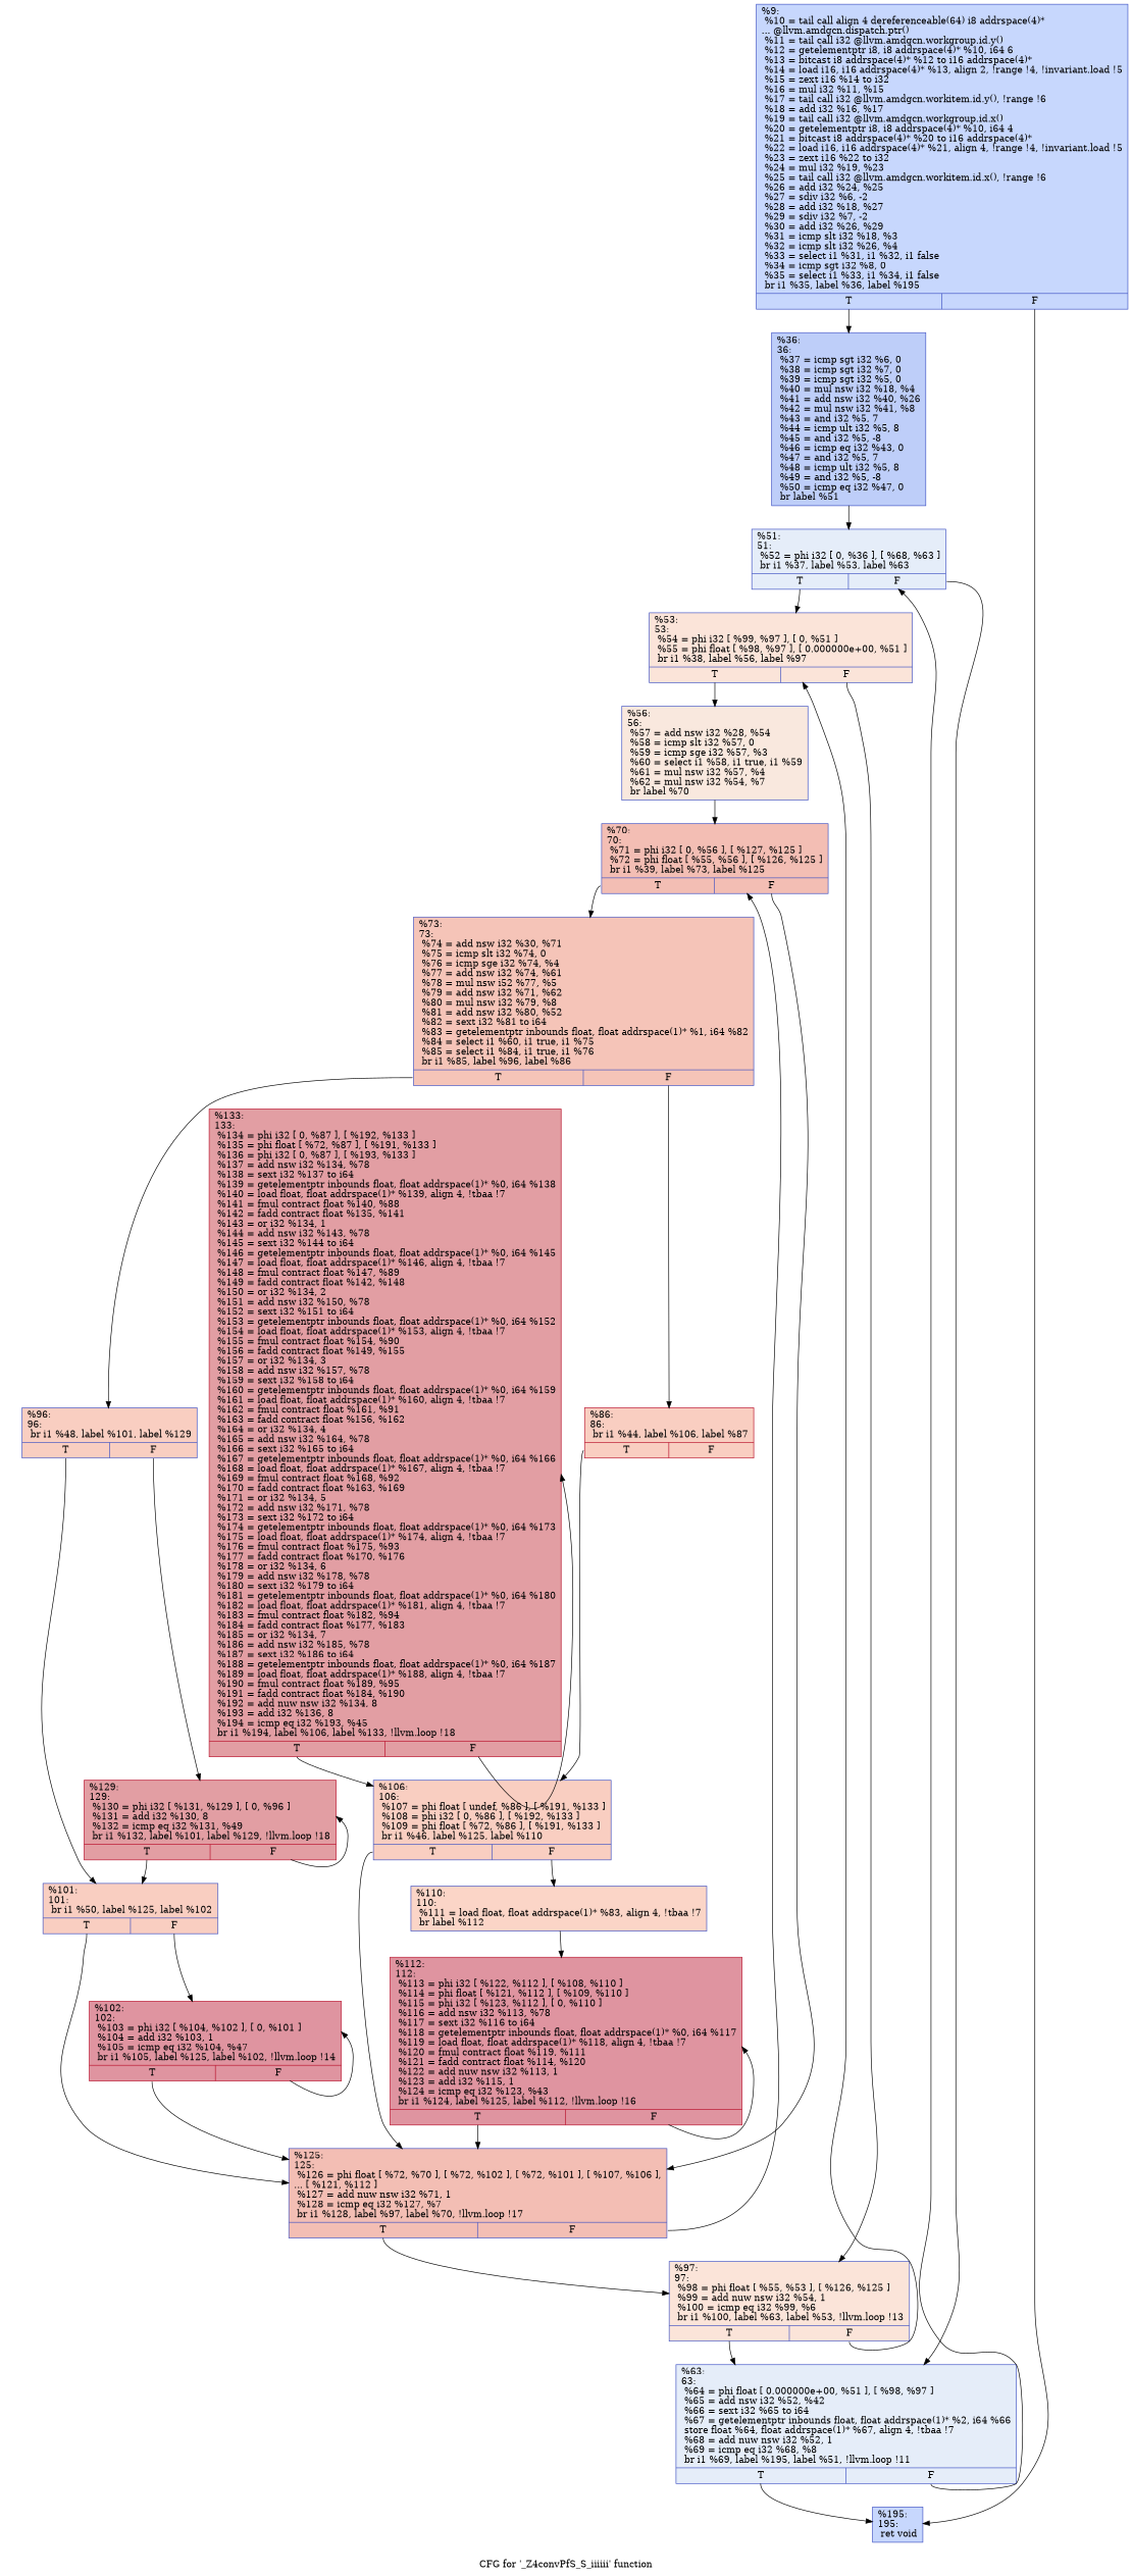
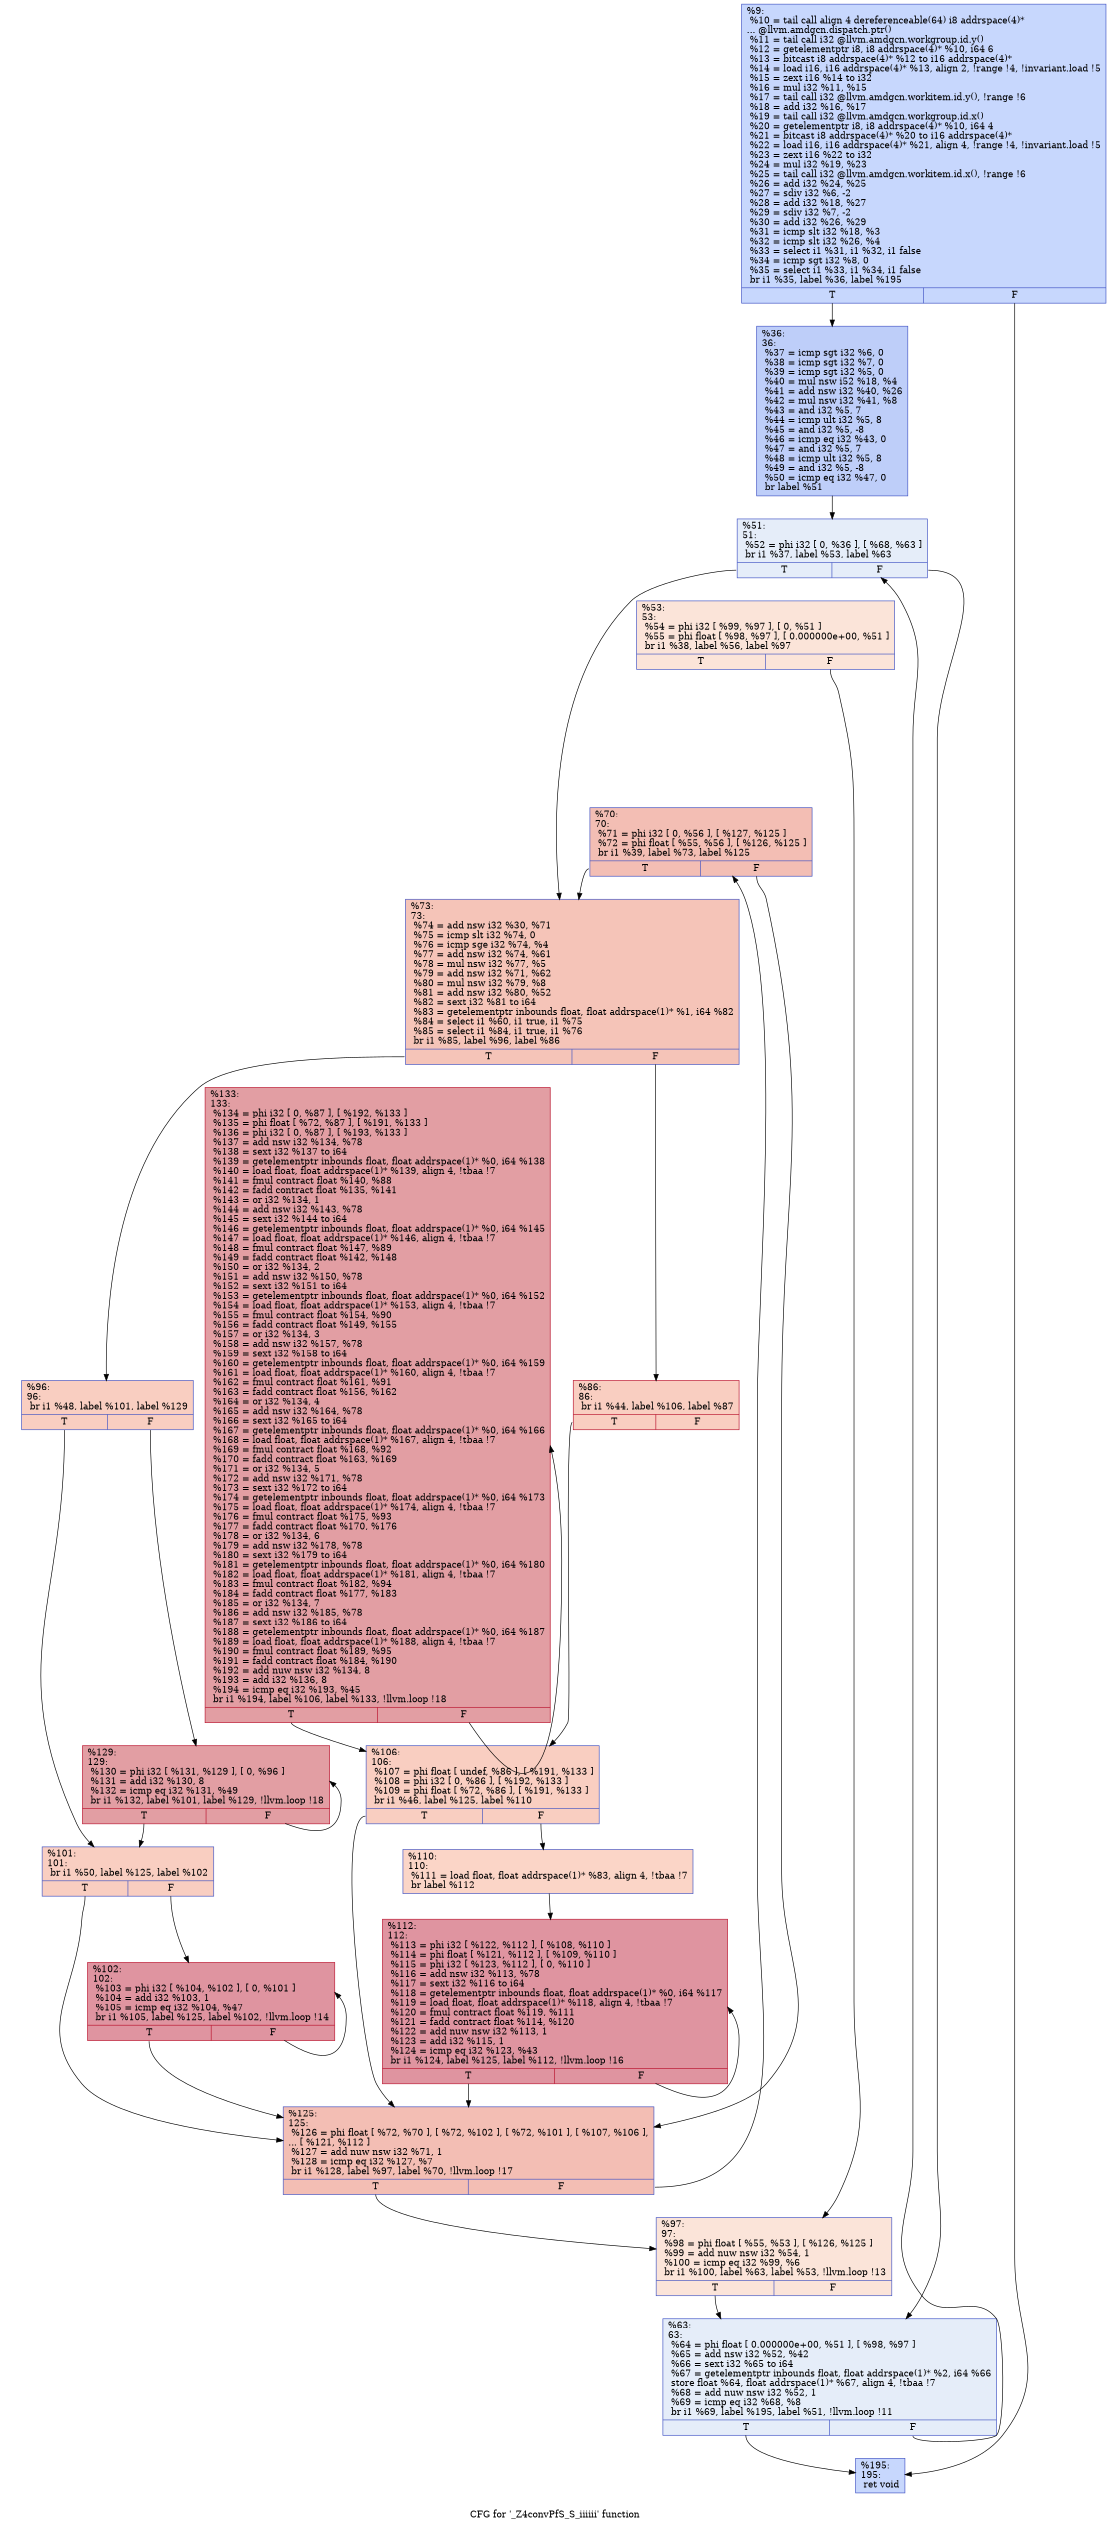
  digraph {
    label="CFG for '_Z4convPfS_S_iiiiii' function"
    node [color="#3d50c3ff" fillcolor="#f2907270" shape=record style=filled]
    edge [tailport=s0]
    n1 [fillcolor="#81a4fb70" label="{%9:\l  %10 = tail call align 4 dereferenceable(64) i8 addrspace(4)*\l... @llvm.amdgcn.dispatch.ptr()\l  %11 = tail call i32 @llvm.amdgcn.workgroup.id.y()\l  %12 = getelementptr i8, i8 addrspace(4)* %10, i64 6\l  %13 = bitcast i8 addrspace(4)* %12 to i16 addrspace(4)*\l  %14 = load i16, i16 addrspace(4)* %13, align 2, !range !4, !invariant.load !5\l  %15 = zext i16 %14 to i32\l  %16 = mul i32 %11, %15\l  %17 = tail call i32 @llvm.amdgcn.workitem.id.y(), !range !6\l  %18 = add i32 %16, %17\l  %19 = tail call i32 @llvm.amdgcn.workgroup.id.x()\l  %20 = getelementptr i8, i8 addrspace(4)* %10, i64 4\l  %21 = bitcast i8 addrspace(4)* %20 to i16 addrspace(4)*\l  %22 = load i16, i16 addrspace(4)* %21, align 4, !range !4, !invariant.load !5\l  %23 = zext i16 %22 to i32\l  %24 = mul i32 %19, %23\l  %25 = tail call i32 @llvm.amdgcn.workitem.id.x(), !range !6\l  %26 = add i32 %24, %25\l  %27 = sdiv i32 %6, -2\l  %28 = add i32 %18, %27\l  %29 = sdiv i32 %7, -2\l  %30 = add i32 %26, %29\l  %31 = icmp slt i32 %18, %3\l  %32 = icmp slt i32 %26, %4\l  %33 = select i1 %31, i1 %32, i1 false\l  %34 = icmp sgt i32 %8, 0\l  %35 = select i1 %33, i1 %34, i1 false\l  br i1 %35, label %36, label %195\l|{<s0>T|<s1>F}}"]
-   n2 [fillcolor="#6c8ff170" label="{%36:\l36:                                               \l  %37 = icmp sgt i32 %6, 0\l  %38 = icmp sgt i32 %7, 0\l  %39 = icmp sgt i32 %5, 0\l  %40 = mul nsw i32 %18, %4\l  %41 = add nsw i32 %40, %26\l  %42 = mul nsw i32 %41, %8\l  %43 = and i32 %5, 7\l  %44 = icmp ult i32 %5, 8\l  %45 = and i32 %5, -8\l  %46 = icmp eq i32 %43, 0\l  %47 = and i32 %5, 7\l  %48 = icmp ult i32 %5, 8\l  %49 = and i32 %5, -8\l  %50 = icmp eq i32 %47, 0\l  br label %51\l}"]
+   n2 [fillcolor="#6c8ff170" label="{%36:\l36:                                               \l  %37 = icmp sgt i32 %6, 0\l  %38 = icmp sgt i32 %7, 0\l  %39 = icmp sgt i32 %5, 0\l  %40 = mul nsw i52 %18, %4\l  %41 = add nsw i32 %40, %26\l  %42 = mul nsw i32 %41, %8\l  %43 = and i32 %5, 7\l  %44 = icmp ult i32 %5, 8\l  %45 = and i32 %5, -8\l  %46 = icmp eq i32 %43, 0\l  %47 = and i32 %5, 7\l  %48 = icmp ult i32 %5, 8\l  %49 = and i32 %5, -8\l  %50 = icmp eq i32 %47, 0\l  br label %51\l}"]
    n3 [fillcolor="#81a4fb70" label="{%195:\l195:                                              \l  ret void\l}"]
    n4 [fillcolor="#c5d6f270" label="{%51:\l51:                                               \l  %52 = phi i32 [ 0, %36 ], [ %68, %63 ]\l  br i1 %37, label %53, label %63\l|{<s0>T|<s1>F}}"]
    n5 [fillcolor="#f5c1a970" label="{%53:\l53:                                               \l  %54 = phi i32 [ %99, %97 ], [ 0, %51 ]\l  %55 = phi float [ %98, %97 ], [ 0.000000e+00, %51 ]\l  br i1 %38, label %56, label %97\l|{<s0>T|<s1>F}}"]
    n6 [fillcolor="#c5d6f270" label="{%63:\l63:                                               \l  %64 = phi float [ 0.000000e+00, %51 ], [ %98, %97 ]\l  %65 = add nsw i32 %52, %42\l  %66 = sext i32 %65 to i64\l  %67 = getelementptr inbounds float, float addrspace(1)* %2, i64 %66\l  store float %64, float addrspace(1)* %67, align 4, !tbaa !7\l  %68 = add nuw nsw i32 %52, 1\l  %69 = icmp eq i32 %68, %8\l  br i1 %69, label %195, label %51, !llvm.loop !11\l|{<s0>T|<s1>F}}"]
-   n7 [fillcolor="#f2cab570" label="{%56:\l56:                                               \l  %57 = add nsw i32 %28, %54\l  %58 = icmp slt i32 %57, 0\l  %59 = icmp sge i32 %57, %3\l  %60 = select i1 %58, i1 true, i1 %59\l  %61 = mul nsw i32 %57, %4\l  %62 = mul nsw i32 %54, %7\l  br label %70\l}"]
    n8 [fillcolor="#f5c1a970" label="{%97:\l97:                                               \l  %98 = phi float [ %55, %53 ], [ %126, %125 ]\l  %99 = add nuw nsw i32 %54, 1\l  %100 = icmp eq i32 %99, %6\l  br i1 %100, label %63, label %53, !llvm.loop !13\l|{<s0>T|<s1>F}}"]
    n9 [fillcolor="#e36c5570" label="{%70:\l70:                                               \l  %71 = phi i32 [ 0, %56 ], [ %127, %125 ]\l  %72 = phi float [ %55, %56 ], [ %126, %125 ]\l  br i1 %39, label %73, label %125\l|{<s0>T|<s1>F}}"]
-   n10 [fillcolor="#e97a5f70" label="{%73:\l73:                                               \l  %74 = add nsw i32 %30, %71\l  %75 = icmp slt i32 %74, 0\l  %76 = icmp sge i32 %74, %4\l  %77 = add nsw i32 %74, %61\l  %78 = mul nsw i52 %77, %5\l  %79 = add nsw i32 %71, %62\l  %80 = mul nsw i32 %79, %8\l  %81 = add nsw i32 %80, %52\l  %82 = sext i32 %81 to i64\l  %83 = getelementptr inbounds float, float addrspace(1)* %1, i64 %82\l  %84 = select i1 %60, i1 true, i1 %75\l  %85 = select i1 %84, i1 true, i1 %76\l  br i1 %85, label %96, label %86\l|{<s0>T|<s1>F}}"]
+   n10 [fillcolor="#e97a5f70" label="{%73:\l73:                                               \l  %74 = add nsw i32 %30, %71\l  %75 = icmp slt i32 %74, 0\l  %76 = icmp sge i32 %74, %4\l  %77 = add nsw i32 %74, %61\l  %78 = mul nsw i32 %77, %5\l  %79 = add nsw i32 %71, %62\l  %80 = mul nsw i32 %79, %8\l  %81 = add nsw i32 %80, %52\l  %82 = sext i32 %81 to i64\l  %83 = getelementptr inbounds float, float addrspace(1)* %1, i64 %82\l  %84 = select i1 %60, i1 true, i1 %75\l  %85 = select i1 %84, i1 true, i1 %76\l  br i1 %85, label %96, label %86\l|{<s0>T|<s1>F}}"]
    n11 [fillcolor="#e36c5570" label="{%125:\l125:                                              \l  %126 = phi float [ %72, %70 ], [ %72, %102 ], [ %72, %101 ], [ %107, %106 ],\l... [ %121, %112 ]\l  %127 = add nuw nsw i32 %71, 1\l  %128 = icmp eq i32 %127, %7\l  br i1 %128, label %97, label %70, !llvm.loop !17\l|{<s0>T|<s1>F}}"]
    n12 [label="{%96:\l96:                                               \l  br i1 %48, label %101, label %129\l|{<s0>T|<s1>F}}"]
    n13 [color="#b70d28ff" label="{%86:\l86:                                               \l  br i1 %44, label %106, label %87\l|{<s0>T|<s1>F}}"]
    n14 [label="{%101:\l101:                                              \l  br i1 %50, label %125, label %102\l|{<s0>T|<s1>F}}"]
    n15 [color="#b70d28ff" fillcolor="#be242e70" label="{%129:\l129:                                              \l  %130 = phi i32 [ %131, %129 ], [ 0, %96 ]\l  %131 = add i32 %130, 8\l  %132 = icmp eq i32 %131, %49\l  br i1 %132, label %101, label %129, !llvm.loop !18\l|{<s0>T|<s1>F}}"]
    n16 [label="{%106:\l106:                                              \l  %107 = phi float [ undef, %86 ], [ %191, %133 ]\l  %108 = phi i32 [ 0, %86 ], [ %192, %133 ]\l  %109 = phi float [ %72, %86 ], [ %191, %133 ]\l  br i1 %46, label %125, label %110\l|{<s0>T|<s1>F}}"]
    n17 [color="#b70d28ff" fillcolor="#b70d2870" label="{%102:\l102:                                              \l  %103 = phi i32 [ %104, %102 ], [ 0, %101 ]\l  %104 = add i32 %103, 1\l  %105 = icmp eq i32 %104, %47\l  br i1 %105, label %125, label %102, !llvm.loop !14\l|{<s0>T|<s1>F}}"]
    n18 [fillcolor="#f5a08170" label="{%110:\l110:                                              \l  %111 = load float, float addrspace(1)* %83, align 4, !tbaa !7\l  br label %112\l}"]
    n19 [color="#b70d28ff" fillcolor="#b70d2870" label="{%112:\l112:                                              \l  %113 = phi i32 [ %122, %112 ], [ %108, %110 ]\l  %114 = phi float [ %121, %112 ], [ %109, %110 ]\l  %115 = phi i32 [ %123, %112 ], [ 0, %110 ]\l  %116 = add nsw i32 %113, %78\l  %117 = sext i32 %116 to i64\l  %118 = getelementptr inbounds float, float addrspace(1)* %0, i64 %117\l  %119 = load float, float addrspace(1)* %118, align 4, !tbaa !7\l  %120 = fmul contract float %119, %111\l  %121 = fadd contract float %114, %120\l  %122 = add nuw nsw i32 %113, 1\l  %123 = add i32 %115, 1\l  %124 = icmp eq i32 %123, %43\l  br i1 %124, label %125, label %112, !llvm.loop !16\l|{<s0>T|<s1>F}}"]
    n20 [color="#b70d28ff" fillcolor="#be242e70" label="{%133:\l133:                                              \l  %134 = phi i32 [ 0, %87 ], [ %192, %133 ]\l  %135 = phi float [ %72, %87 ], [ %191, %133 ]\l  %136 = phi i32 [ 0, %87 ], [ %193, %133 ]\l  %137 = add nsw i32 %134, %78\l  %138 = sext i32 %137 to i64\l  %139 = getelementptr inbounds float, float addrspace(1)* %0, i64 %138\l  %140 = load float, float addrspace(1)* %139, align 4, !tbaa !7\l  %141 = fmul contract float %140, %88\l  %142 = fadd contract float %135, %141\l  %143 = or i32 %134, 1\l  %144 = add nsw i32 %143, %78\l  %145 = sext i32 %144 to i64\l  %146 = getelementptr inbounds float, float addrspace(1)* %0, i64 %145\l  %147 = load float, float addrspace(1)* %146, align 4, !tbaa !7\l  %148 = fmul contract float %147, %89\l  %149 = fadd contract float %142, %148\l  %150 = or i32 %134, 2\l  %151 = add nsw i32 %150, %78\l  %152 = sext i32 %151 to i64\l  %153 = getelementptr inbounds float, float addrspace(1)* %0, i64 %152\l  %154 = load float, float addrspace(1)* %153, align 4, !tbaa !7\l  %155 = fmul contract float %154, %90\l  %156 = fadd contract float %149, %155\l  %157 = or i32 %134, 3\l  %158 = add nsw i32 %157, %78\l  %159 = sext i32 %158 to i64\l  %160 = getelementptr inbounds float, float addrspace(1)* %0, i64 %159\l  %161 = load float, float addrspace(1)* %160, align 4, !tbaa !7\l  %162 = fmul contract float %161, %91\l  %163 = fadd contract float %156, %162\l  %164 = or i32 %134, 4\l  %165 = add nsw i32 %164, %78\l  %166 = sext i32 %165 to i64\l  %167 = getelementptr inbounds float, float addrspace(1)* %0, i64 %166\l  %168 = load float, float addrspace(1)* %167, align 4, !tbaa !7\l  %169 = fmul contract float %168, %92\l  %170 = fadd contract float %163, %169\l  %171 = or i32 %134, 5\l  %172 = add nsw i32 %171, %78\l  %173 = sext i32 %172 to i64\l  %174 = getelementptr inbounds float, float addrspace(1)* %0, i64 %173\l  %175 = load float, float addrspace(1)* %174, align 4, !tbaa !7\l  %176 = fmul contract float %175, %93\l  %177 = fadd contract float %170, %176\l  %178 = or i32 %134, 6\l  %179 = add nsw i32 %178, %78\l  %180 = sext i32 %179 to i64\l  %181 = getelementptr inbounds float, float addrspace(1)* %0, i64 %180\l  %182 = load float, float addrspace(1)* %181, align 4, !tbaa !7\l  %183 = fmul contract float %182, %94\l  %184 = fadd contract float %177, %183\l  %185 = or i32 %134, 7\l  %186 = add nsw i32 %185, %78\l  %187 = sext i32 %186 to i64\l  %188 = getelementptr inbounds float, float addrspace(1)* %0, i64 %187\l  %189 = load float, float addrspace(1)* %188, align 4, !tbaa !7\l  %190 = fmul contract float %189, %95\l  %191 = fadd contract float %184, %190\l  %192 = add nuw nsw i32 %134, 8\l  %193 = add i32 %136, 8\l  %194 = icmp eq i32 %193, %45\l  br i1 %194, label %106, label %133, !llvm.loop !18\l|{<s0>T|<s1>F}}"]
    n1 -> n2
    n1 -> n3 [tailport=s1]
    n2 -> n4
-   n4 -> n5
+   n4 -> n10
    n4 -> n6 [tailport=s1]
-   n5 -> n7
    n5 -> n8 [tailport=s1]
    n6 -> n3
    n6 -> n4 [tailport=s1]
-   n7 -> n9
-   n8 -> n5 [tailport=s1]
    n8 -> n6
    n9 -> n10
    n9 -> n11 [tailport=s1]
    n10 -> n12
    n10 -> n13 [tailport=s1]
    n11 -> n8
    n11 -> n9 [tailport=s1]
    n12 -> n14
    n12 -> n15 [tailport=s1]
    n13 -> n16
    n14 -> n11
    n14 -> n17 [tailport=s1]
    n15 -> n14
    n15 -> n15 [tailport=s1]
    n16 -> n11
    n16 -> n18 [tailport=s1]
    n17 -> n11
    n17 -> n17 [tailport=s1]
    n18 -> n19
    n19 -> n11
    n19 -> n19 [tailport=s1]
    n20 -> n16
    n20 -> n20 [tailport=s1]
  }
